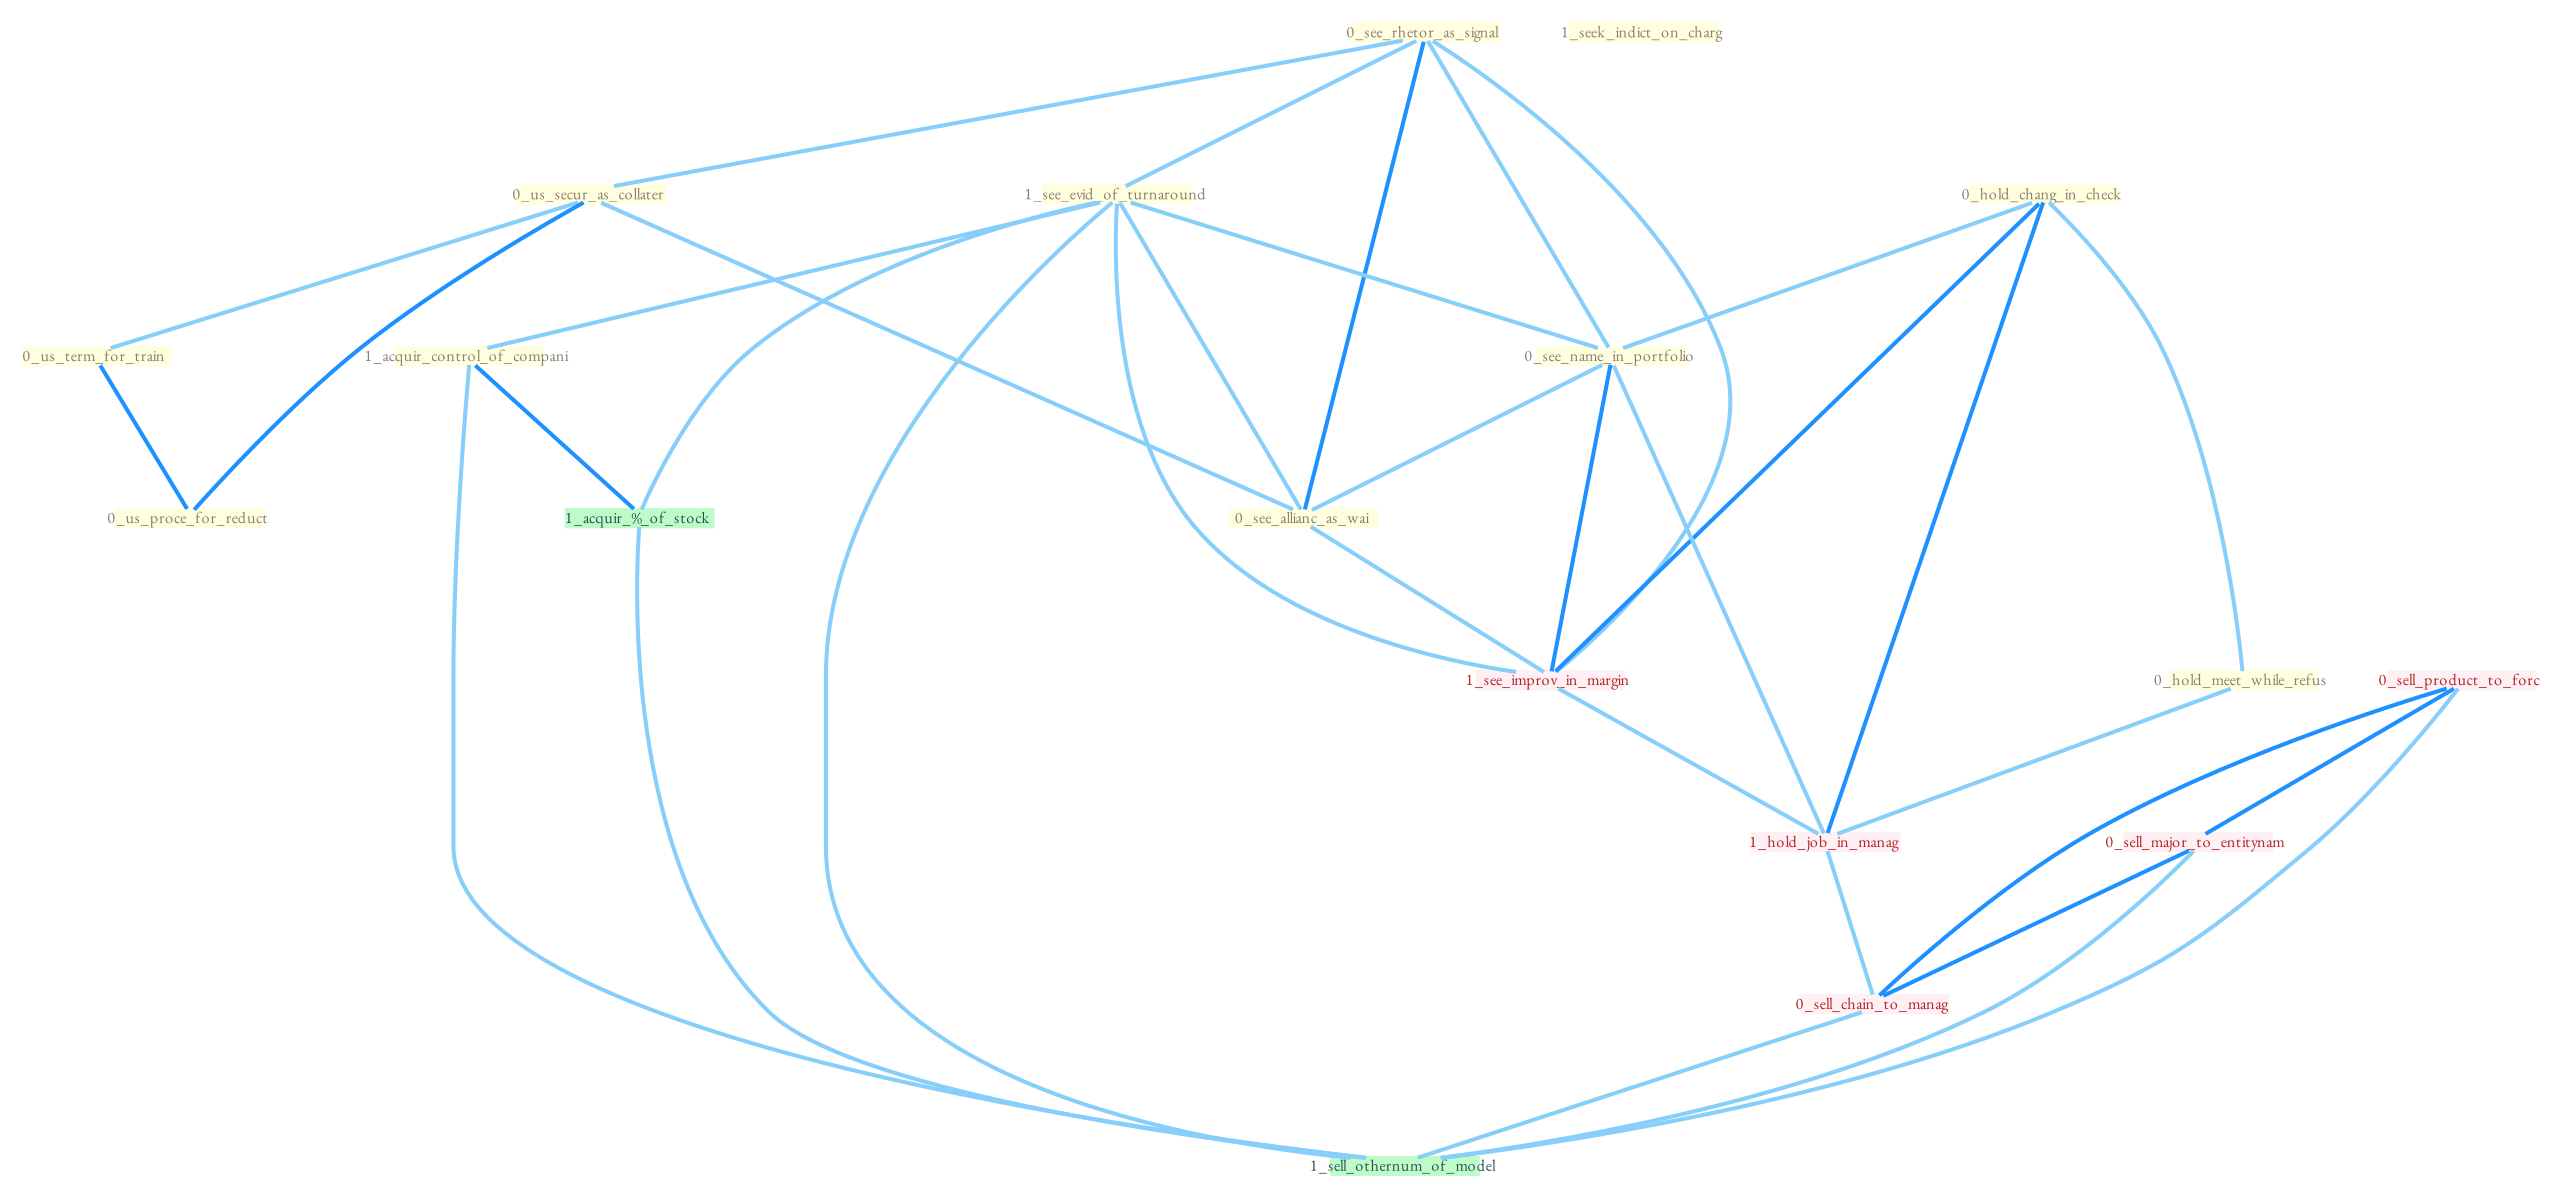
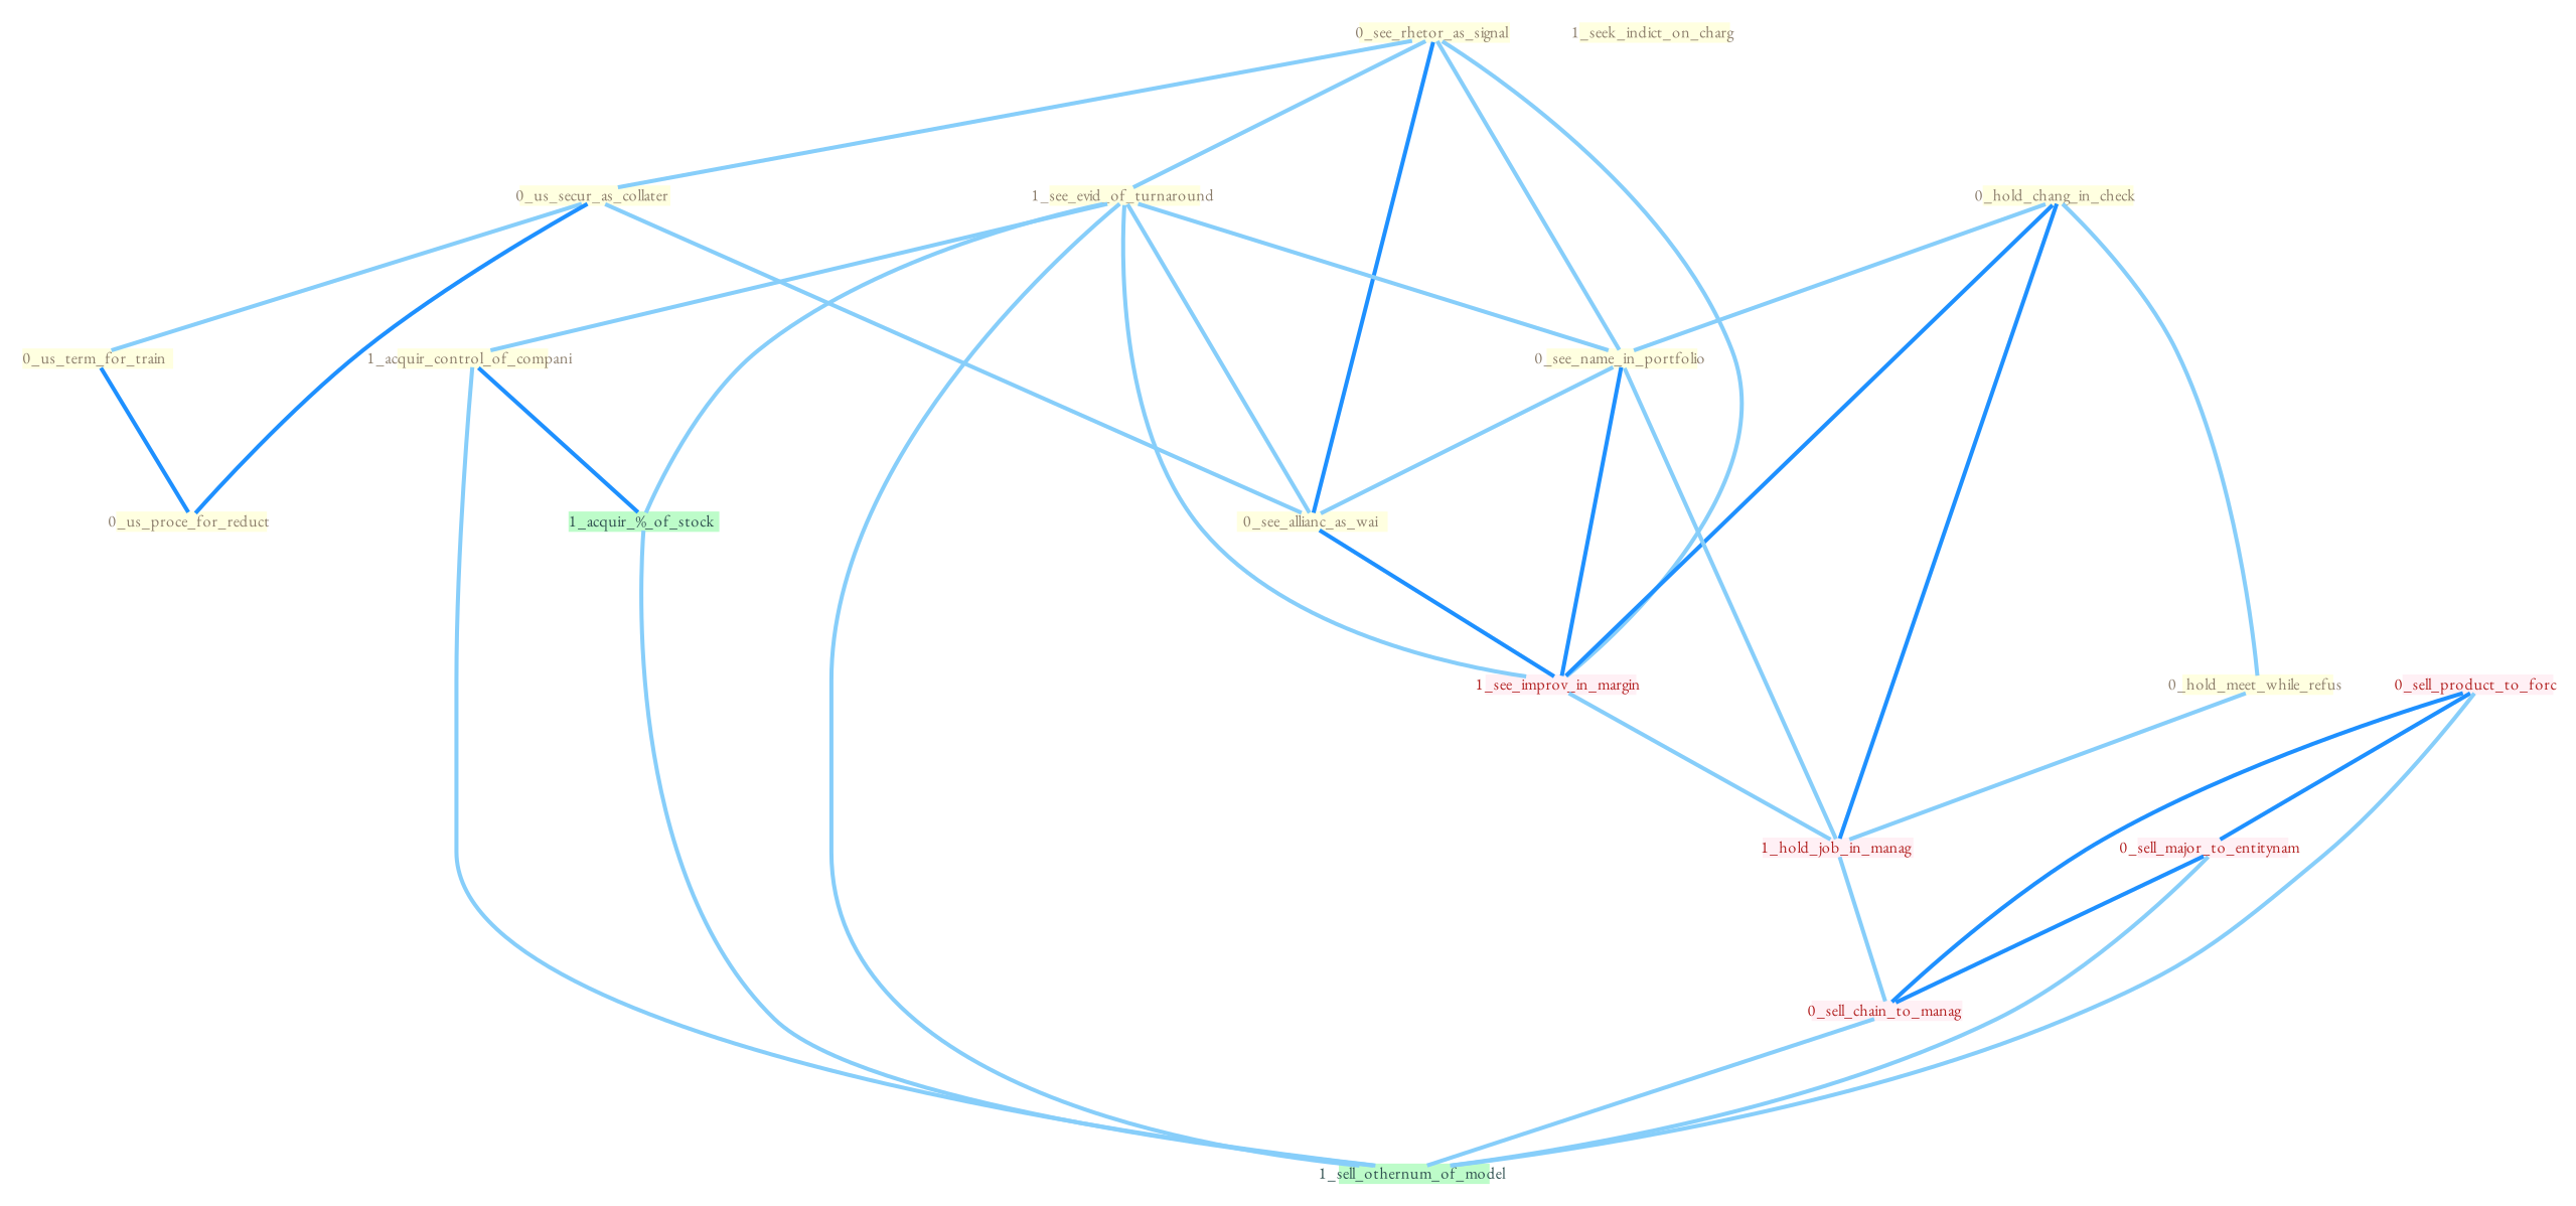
  graph {
    fontname="EB Garamond"
    node [color="#ffffe0" fixedsize=true fontcolor="#8b7d6b" fontname="EB Garamond" fontsize=4 shape=polygon style=filled]
    edge [color="#87cefa" fontname="EB Garamond" w=1]
    "0_see_rhetor_as_signal " [height=.06 width=.5]
    "1_see_evid_of_turnaround " [height=.06 width=.5]
    "0_us_secur_as_collater " [height=.06 width=.5]
    "1_seek_indict_on_charg " [height=.06 width=.5]
    "0_hold_chang_in_check " [height=.06 width=.5]
    "1_acquir_control_of_compani " [height=.06 width=.5]
    "0_us_term_for_train " [height=.06 width=.5]
    "0_see_name_in_portfolio " [height=.06 width=.5]
    "0_hold_meet_while_refus " [height=.06 width=.5]
    "0_us_proce_for_reduct " [height=.06 width=.5]
    "0_see_allianc_as_wai " [height=.06 width=.5]
    "1_see_improv_in_margin " [color="#fff0f5" fontcolor="#b22222" height=.06 width=.5]
    "1_hold_job_in_manag " [color="#fff0f5" fontcolor="#b22222" height=.06 width=.5]
    "0_sell_product_to_forc " [color="#fff0f5" fontcolor="#b22222" height=.06 width=.5]
    "0_sell_major_to_entitynam " [color="#fff0f5" fontcolor="#b22222" height=.06 width=.5]
    "0_sell_chain_to_manag " [color="#fff0f5" fontcolor="#b22222" height=.06 width=.5]
    "1_acquir_%_of_stock " [color="#BDFCC9" fontcolor="#2f4f4f" height=.06 width=.5]
    "1_sell_othernum_of_model " [color="#BDFCC9" fontcolor="#2f4f4f" height=.06 width=.5]
    subgraph sub_1 {
      "0_see_rhetor_as_signal "
      "1_see_evid_of_turnaround "
      "0_us_secur_as_collater "
      "1_seek_indict_on_charg "
      "0_hold_chang_in_check "
      "1_acquir_control_of_compani "
      "0_us_term_for_train "
      "0_see_name_in_portfolio "
      "0_hold_meet_while_refus "
      "0_us_proce_for_reduct "
      "0_see_allianc_as_wai "
    }
    subgraph sub_2 {
      "1_see_improv_in_margin "
      "1_hold_job_in_manag "
      "0_sell_product_to_forc "
      "0_sell_major_to_entitynam "
      "0_sell_chain_to_manag "
    }
    "0_see_rhetor_as_signal " -- "1_see_evid_of_turnaround "
    "0_see_rhetor_as_signal " -- "0_us_secur_as_collater "
    "0_see_rhetor_as_signal " -- "0_see_name_in_portfolio "
    "0_see_rhetor_as_signal " -- "0_see_allianc_as_wai " [color="#1e90ff" w=2]
    "0_see_rhetor_as_signal " -- "1_see_improv_in_margin "
    "1_see_evid_of_turnaround " -- "1_acquir_control_of_compani "
    "1_see_evid_of_turnaround " -- "0_see_name_in_portfolio "
    "1_see_evid_of_turnaround " -- "0_see_allianc_as_wai "
    "1_see_evid_of_turnaround " -- "1_see_improv_in_margin "
    "1_see_evid_of_turnaround " -- "1_acquir_%_of_stock "
    "1_see_evid_of_turnaround " -- "1_sell_othernum_of_model "
    "0_us_secur_as_collater " -- "0_us_term_for_train "
    "0_us_secur_as_collater " -- "0_us_proce_for_reduct " [color="#1e90ff"]
    "0_us_secur_as_collater " -- "0_see_allianc_as_wai "
    "0_hold_chang_in_check " -- "0_see_name_in_portfolio "
    "0_hold_chang_in_check " -- "0_hold_meet_while_refus "
    "0_hold_chang_in_check " -- "1_see_improv_in_margin " [color="#1e90ff"]
    "0_hold_chang_in_check " -- "1_hold_job_in_manag " [color="#1e90ff" w=2]
    "1_acquir_control_of_compani " -- "1_acquir_%_of_stock " [color="#1e90ff" w=2]
    "1_acquir_control_of_compani " -- "1_sell_othernum_of_model "
    "0_us_term_for_train " -- "0_us_proce_for_reduct " [color="#1e90ff" w=2]
    "0_see_name_in_portfolio " -- "0_see_allianc_as_wai "
    "0_see_name_in_portfolio " -- "1_see_improv_in_margin " [color="#1e90ff" w=2]
    "0_see_name_in_portfolio " -- "1_hold_job_in_manag "
    "0_hold_meet_while_refus " -- "1_hold_job_in_manag "
-   "0_see_allianc_as_wai " -- "1_see_improv_in_margin "
+   "0_see_allianc_as_wai " -- "1_see_improv_in_margin " [color="#1e90ff"]
    "1_see_improv_in_margin " -- "1_hold_job_in_manag "
    "1_hold_job_in_manag " -- "0_sell_chain_to_manag "
    "0_sell_product_to_forc " -- "0_sell_major_to_entitynam " [color="#1e90ff" w=2]
    "0_sell_product_to_forc " -- "0_sell_chain_to_manag " [color="#1e90ff" w=2]
    "0_sell_product_to_forc " -- "1_sell_othernum_of_model "
    "0_sell_major_to_entitynam " -- "0_sell_chain_to_manag " [color="#1e90ff" w=2]
    "0_sell_major_to_entitynam " -- "1_sell_othernum_of_model "
    "0_sell_chain_to_manag " -- "1_sell_othernum_of_model "
    "1_acquir_%_of_stock " -- "1_sell_othernum_of_model "
  }
